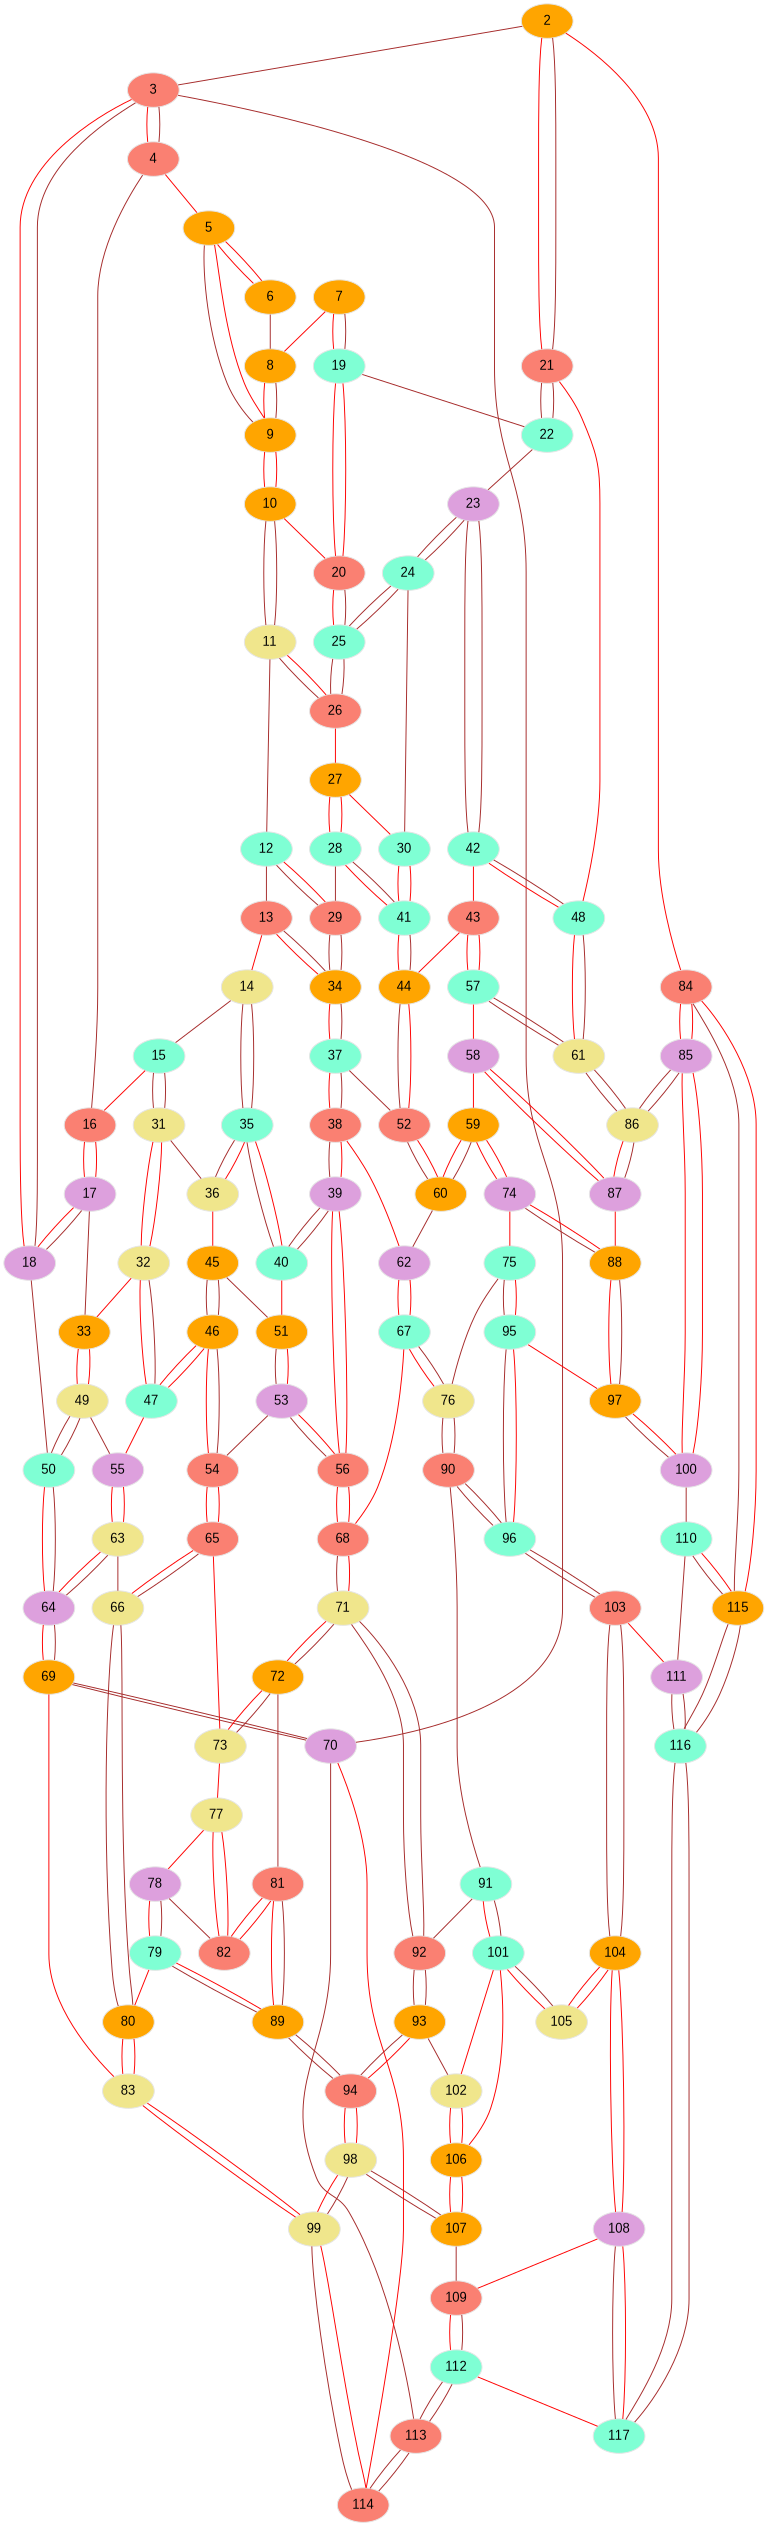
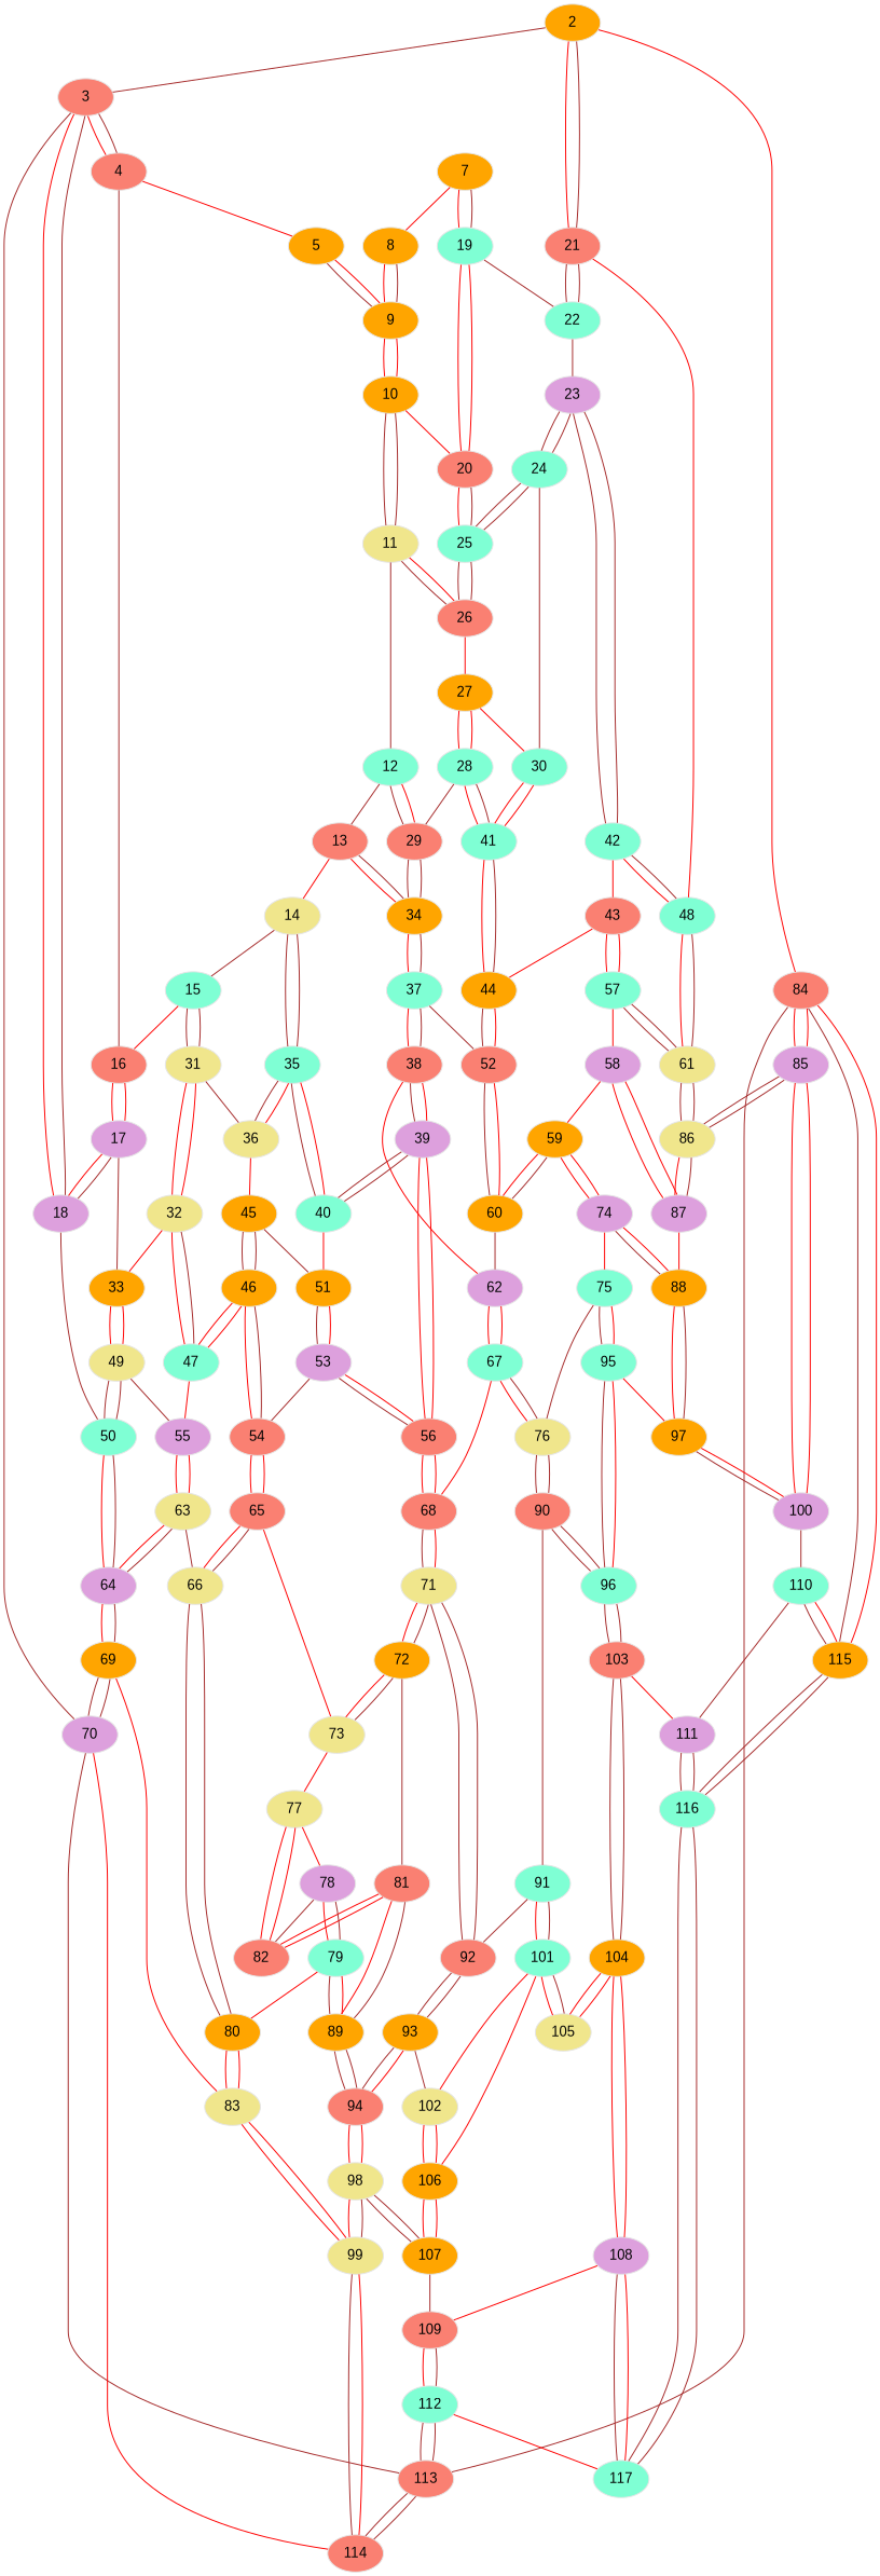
  graph {
    fontname="Liberation Sans"
    node [color=gray90 fillcolor=aquamarine fontname="Liberation Sans" style=filled]
    edge [color=brown fontname="Liberation Sans"]
    2 [fillcolor=orange]
    3 [fillcolor=salmon]
    21 [fillcolor=salmon]
    84 [fillcolor=salmon]
    7 [fillcolor=orange]
    8 [fillcolor=orange]
    19
    4 [fillcolor=salmon]
    18 [fillcolor=plum]
    70 [fillcolor=plum]
    22
    48
    113 [fillcolor=salmon]
    85 [fillcolor=plum]
    115 [fillcolor=orange]
    5 [fillcolor=orange]
    16 [fillcolor=salmon]
    50
    114 [fillcolor=salmon]
-   6 [fillcolor=orange]
    9 [fillcolor=orange]
    17 [fillcolor=plum]
    10 [fillcolor=orange]
    20 [fillcolor=salmon]
    11 [fillcolor=khaki]
    12
    26 [fillcolor=salmon]
    25
    13 [fillcolor=salmon]
    29 [fillcolor=salmon]
    27 [fillcolor=orange]
    14 [fillcolor=khaki]
    34 [fillcolor=orange]
    15
    35
    37
    31 [fillcolor=khaki]
    36 [fillcolor=khaki]
    40
    32 [fillcolor=khaki]
    33 [fillcolor=orange]
    49 [fillcolor=khaki]
    64 [fillcolor=plum]
    23 [fillcolor=plum]
    61 [fillcolor=khaki]
    24
    42
    30
    43 [fillcolor=salmon]
    41
    28
    44 [fillcolor=orange]
    47
    45 [fillcolor=orange]
    55 [fillcolor=plum]
    38 [fillcolor=salmon]
    52 [fillcolor=salmon]
    51 [fillcolor=orange]
    46 [fillcolor=orange]
    39 [fillcolor=plum]
    62 [fillcolor=plum]
    60 [fillcolor=orange]
    56 [fillcolor=salmon]
    67
    68 [fillcolor=salmon]
    53 [fillcolor=plum]
    57
    58 [fillcolor=plum]
    54 [fillcolor=salmon]
    65 [fillcolor=salmon]
    63 [fillcolor=khaki]
    86 [fillcolor=khaki]
    69 [fillcolor=orange]
    66 [fillcolor=khaki]
    73 [fillcolor=khaki]
    71 [fillcolor=khaki]
    59 [fillcolor=orange]
    87 [fillcolor=plum]
    74 [fillcolor=plum]
    88 [fillcolor=orange]
    75
    76 [fillcolor=khaki]
    80 [fillcolor=orange]
    83 [fillcolor=khaki]
    77 [fillcolor=khaki]
    90 [fillcolor=salmon]
    72 [fillcolor=orange]
    92 [fillcolor=salmon]
    99 [fillcolor=khaki]
    81 [fillcolor=salmon]
    93 [fillcolor=orange]
    82 [fillcolor=salmon]
    89 [fillcolor=orange]
    78 [fillcolor=plum]
    95
    97 [fillcolor=orange]
    96
    91
    79
    94 [fillcolor=salmon]
    100 [fillcolor=plum]
    116
    110
    98 [fillcolor=khaki]
    101
    103 [fillcolor=salmon]
    102 [fillcolor=khaki]
    105 [fillcolor=khaki]
    106 [fillcolor=orange]
    107 [fillcolor=orange]
    104 [fillcolor=orange]
    111 [fillcolor=plum]
    109 [fillcolor=salmon]
    108 [fillcolor=plum]
    117
    112
    2 -- 3
    2 -- 21 [color=red]
    2 -- 21
    2 -- 84 [color=red]
    3 -- 4 [color=red]
    3 -- 4
    3 -- 18 [color=red]
    3 -- 18
    3 -- 70
    21 -- 22
    21 -- 22
    21 -- 48 [color=red]
+   84 -- 113
    84 -- 85 [color=red]
    84 -- 85 [color=red]
    84 -- 115
    84 -- 115 [color=red]
    7 -- 8 [color=red]
    7 -- 19 [color=red]
    7 -- 19
    8 -- 9 [color=red]
    8 -- 9
    19 -- 22
    19 -- 20 [color=red]
    19 -- 20 [color=red]
    4 -- 5 [color=red]
    4 -- 16
    18 -- 50
    70 -- 113
    70 -- 114 [color=red]
    22 -- 23
    48 -- 61 [color=red]
    48 -- 61
    113 -- 114
    113 -- 114
    85 -- 86
    85 -- 86
    85 -- 100 [color=red]
    85 -- 100 [color=red]
    115 -- 116
    115 -- 116
-   5 -- 6 [color=red]
-   5 -- 6 [color=red]
    5 -- 9
    5 -- 9 [color=red]
    16 -- 17 [color=red]
    16 -- 17 [color=red]
    50 -- 64 [color=red]
    50 -- 64
-   6 -- 8
    9 -- 10 [color=red]
    9 -- 10 [color=red]
    17 -- 18 [color=red]
    17 -- 18
    17 -- 33
    10 -- 20 [color=red]
    10 -- 11
    10 -- 11
    20 -- 25 [color=red]
    20 -- 25
    11 -- 12
    11 -- 26
    11 -- 26 [color=red]
    12 -- 13
    12 -- 29
    12 -- 29 [color=red]
    26 -- 27 [color=red]
    25 -- 26
    25 -- 26
    13 -- 14 [color=red]
    13 -- 34 [color=red]
    13 -- 34
    29 -- 34
    29 -- 34
    27 -- 30 [color=red]
    27 -- 28 [color=red]
    27 -- 28 [color=red]
    14 -- 15
    14 -- 35
    14 -- 35
    34 -- 37 [color=red]
    34 -- 37
    15 -- 16 [color=red]
    15 -- 31
    15 -- 31
    35 -- 36
    35 -- 36 [color=red]
    35 -- 40
    35 -- 40 [color=red]
    37 -- 38 [color=red]
    37 -- 38
    37 -- 52
    31 -- 36
    31 -- 32 [color=red]
    31 -- 32 [color=red]
    36 -- 45 [color=red]
    40 -- 51 [color=red]
    32 -- 33 [color=red]
    32 -- 47 [color=red]
    32 -- 47
    33 -- 49 [color=red]
    33 -- 49 [color=red]
    49 -- 50
    49 -- 50
    49 -- 55
    64 -- 69 [color=red]
    64 -- 69
    23 -- 24
    23 -- 24
    23 -- 42
    23 -- 42
    61 -- 86
    61 -- 86
    24 -- 25
    24 -- 25
    24 -- 30
    42 -- 48 [color=red]
    42 -- 48
    42 -- 43 [color=red]
    30 -- 41 [color=red]
    30 -- 41 [color=red]
    43 -- 44 [color=red]
    43 -- 57 [color=red]
    43 -- 57 [color=red]
    41 -- 44 [color=red]
    41 -- 44
    28 -- 29
    28 -- 41 [color=red]
    28 -- 41
    44 -- 52
    44 -- 52 [color=red]
    47 -- 55 [color=red]
    45 -- 51
    45 -- 46
    45 -- 46
    55 -- 63 [color=red]
    55 -- 63 [color=red]
    38 -- 39
    38 -- 39 [color=red]
    38 -- 62 [color=red]
    52 -- 60
    52 -- 60 [color=red]
    51 -- 53
    51 -- 53 [color=red]
    46 -- 47 [color=red]
    46 -- 47 [color=red]
    46 -- 54 [color=red]
    46 -- 54
    39 -- 40
    39 -- 40
    39 -- 56 [color=red]
    39 -- 56 [color=red]
    62 -- 67 [color=red]
    62 -- 67 [color=red]
    60 -- 62
    56 -- 68 [color=red]
    56 -- 68 [color=red]
    67 -- 68 [color=red]
    67 -- 76 [color=red]
    67 -- 76
    68 -- 71
    68 -- 71 [color=red]
    53 -- 56
    53 -- 56 [color=red]
    53 -- 54
    57 -- 61
    57 -- 61
    57 -- 58 [color=red]
    58 -- 59 [color=red]
    58 -- 87 [color=red]
    58 -- 87 [color=red]
    54 -- 65 [color=red]
    54 -- 65 [color=red]
    65 -- 66 [color=red]
    65 -- 66
    65 -- 73 [color=red]
    63 -- 64 [color=red]
    63 -- 64
    63 -- 66
    86 -- 87 [color=red]
    86 -- 87
    69 -- 70
    69 -- 70
    69 -- 83 [color=red]
    66 -- 80
    66 -- 80
    73 -- 77 [color=red]
    71 -- 72 [color=red]
    71 -- 72
    71 -- 92
    71 -- 92
    59 -- 60 [color=red]
    59 -- 60
    59 -- 74 [color=red]
    59 -- 74 [color=red]
    87 -- 88 [color=red]
    74 -- 88
    74 -- 88 [color=red]
    74 -- 75 [color=red]
    88 -- 97 [color=red]
    88 -- 97
    75 -- 76
    75 -- 95
    75 -- 95 [color=red]
    76 -- 90
    76 -- 90
    80 -- 83 [color=red]
    80 -- 83 [color=red]
    83 -- 99 [color=red]
    83 -- 99 [color=red]
    77 -- 82 [color=red]
    77 -- 82 [color=red]
    77 -- 78 [color=red]
    90 -- 96
    90 -- 96
    90 -- 91
    72 -- 73 [color=red]
    72 -- 73
    72 -- 81
    92 -- 93
    92 -- 93
    99 -- 114
    99 -- 114 [color=red]
    81 -- 82 [color=red]
    81 -- 82 [color=red]
    81 -- 89 [color=red]
    81 -- 89
    93 -- 94
    93 -- 94 [color=red]
    93 -- 102
    89 -- 94
    89 -- 94
    78 -- 82
    78 -- 79 [color=red]
    78 -- 79
    95 -- 97 [color=red]
    95 -- 96
    95 -- 96 [color=red]
    97 -- 100
    97 -- 100 [color=red]
    96 -- 103
    96 -- 103
    91 -- 92
    91 -- 101 [color=red]
    91 -- 101
    79 -- 80 [color=red]
    79 -- 89
    79 -- 89 [color=red]
    94 -- 98 [color=red]
    94 -- 98 [color=red]
    100 -- 110
    116 -- 117
    116 -- 117
    110 -- 115
    110 -- 115 [color=red]
    110 -- 111
    98 -- 99 [color=red]
    98 -- 99
    98 -- 107
    98 -- 107
    101 -- 102 [color=red]
    101 -- 105 [color=red]
    101 -- 105
    101 -- 106 [color=red]
    103 -- 104
    103 -- 104
    103 -- 111 [color=red]
    102 -- 106 [color=red]
    102 -- 106 [color=red]
    106 -- 107 [color=red]
    106 -- 107 [color=red]
    107 -- 109
    104 -- 105 [color=red]
    104 -- 105 [color=red]
    104 -- 108 [color=red]
    104 -- 108 [color=red]
    111 -- 116
    111 -- 116
    109 -- 112 [color=red]
    109 -- 112
    108 -- 109 [color=red]
    108 -- 117
    108 -- 117 [color=red]
    112 -- 113
    112 -- 113
    112 -- 117 [color=red]
  }
